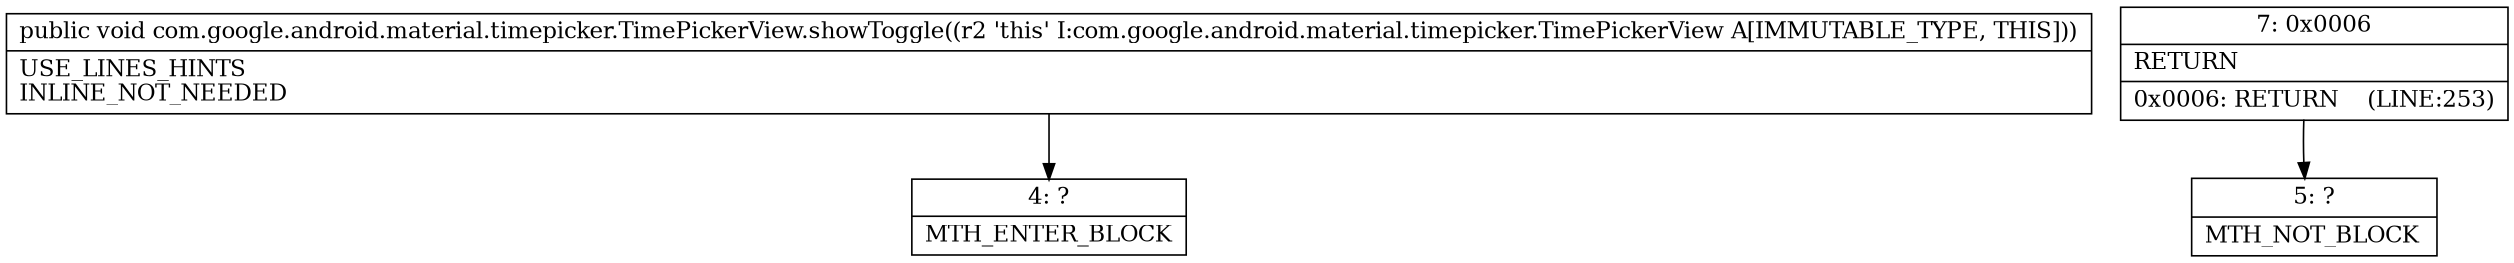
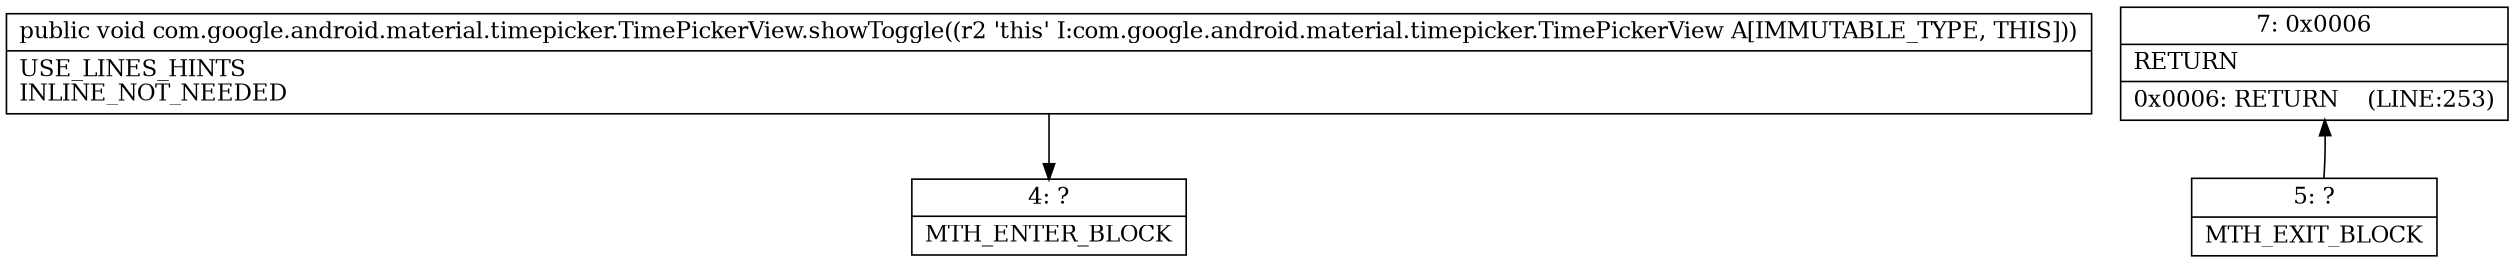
  digraph {
    node [shape=record]
    n1 [label="{4\:\ ?|MTH_ENTER_BLOCK\l}"]
    n2 [label="{7\:\ 0x0006|RETURN\l|0x0006: RETURN    (LINE:253)\l}"]
-   n3 [label="{5\:\ ?|MTH_NOT_BLOCK\l}"]
+   n3 [label="{5\:\ ?|MTH_EXIT_BLOCK\l}"]
    n4 [label="{public void com.google.android.material.timepicker.TimePickerView.showToggle((r2 'this' I:com.google.android.material.timepicker.TimePickerView A[IMMUTABLE_TYPE, THIS]))  | USE_LINES_HINTS\lINLINE_NOT_NEEDED\l}"]
-   n2 -> n3
+   n3 -> n2
    n4 -> n1
  }
